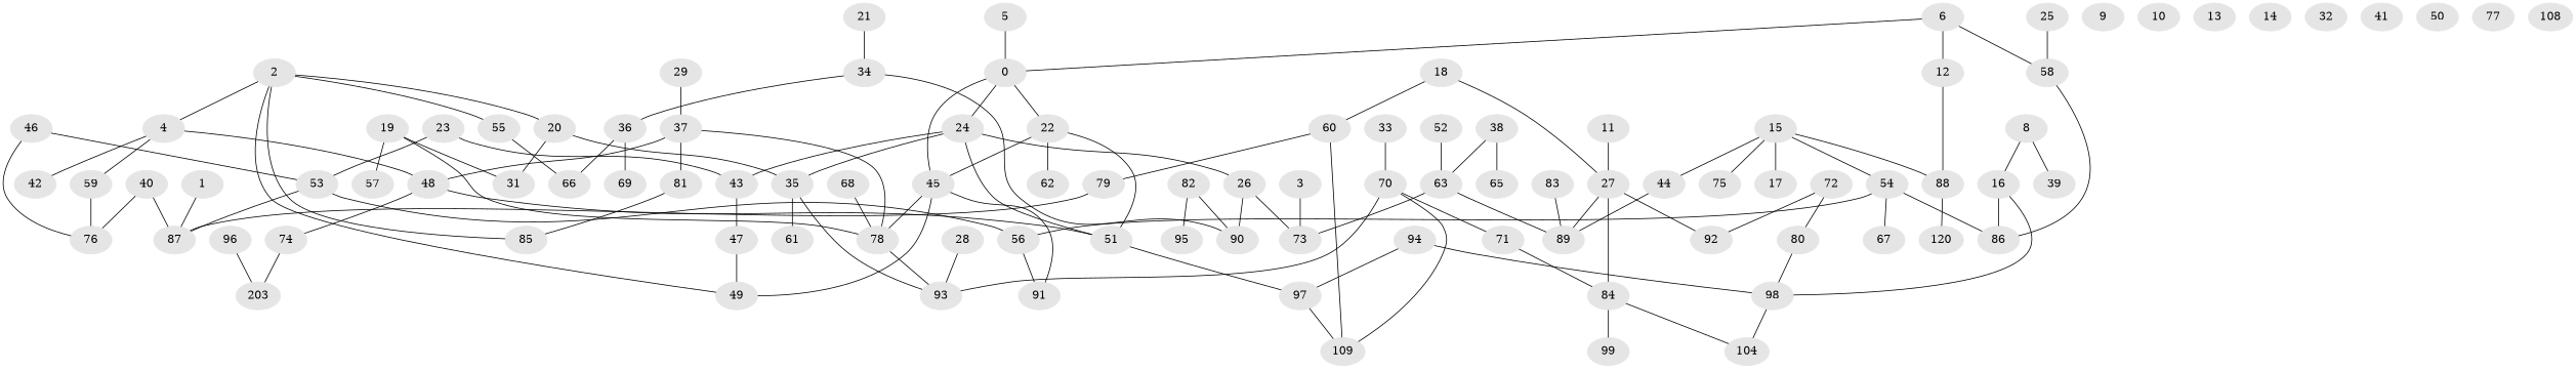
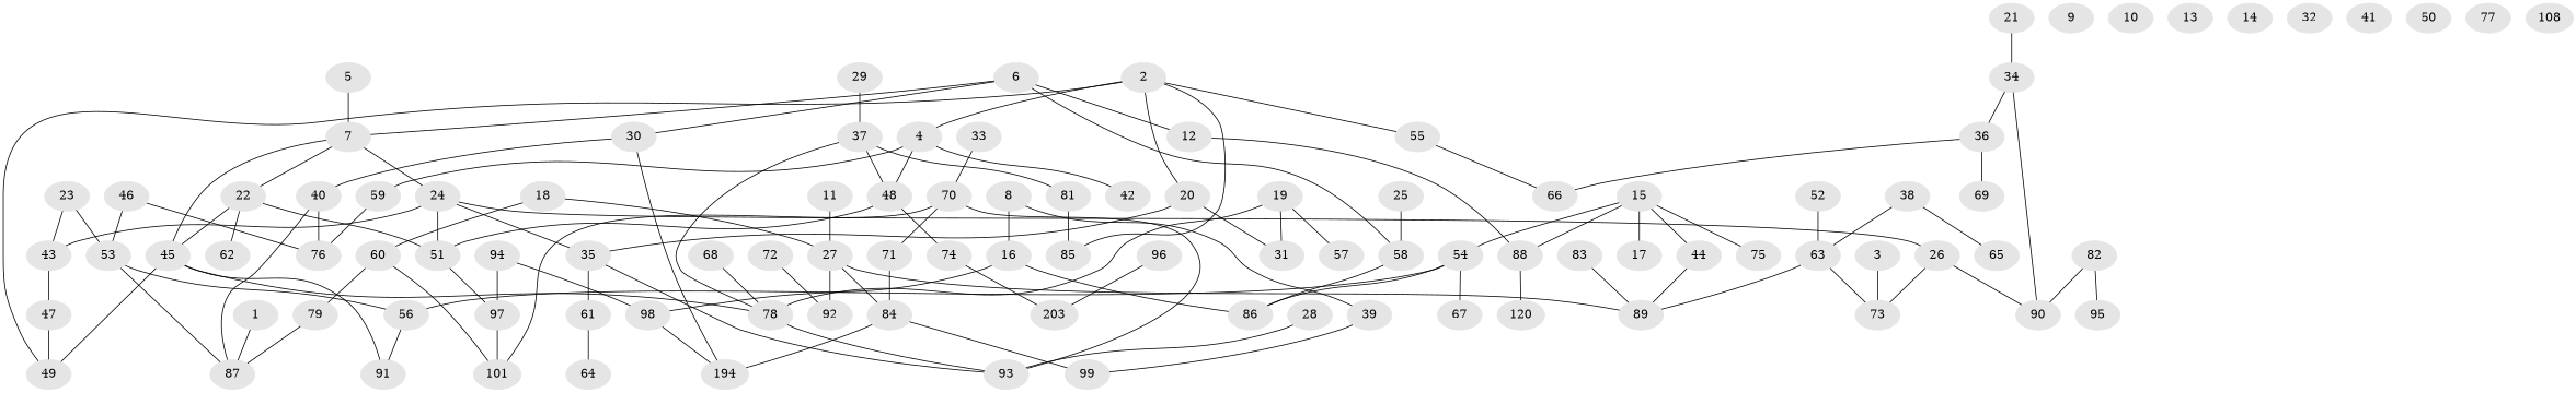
  graph {
    node [color=gray90 style=filled]
    1
    87
    2
    4
    20
    49
    55
    85
    42
    48
    59
    31
    35
    66
    3
    73
    51
    74
    76
    5
-   7 [label=0]
+   7
    22
    24
    45
    94
    98
    97
    6
    12
+   30
    58
    88
    40
-   104
+   104 [label=194]
    86
    62
    43
    26
    78
    91
    8
    16
    39
    99
    9
    10
    11
    27
    84
    89
    92
    n52 [label=120]
    13
    14
    15
    17
    44
    54
    75
    56
    67
    18
    60
    79
-   101 [label=109]
+   101
    70
    93
    71
    19
    57
    61
    21
    34
    90
    36
    23
    53
    47
    25
    28
    29
    37
    81
    32
    33
    69
+   64
    38
    63
    65
    41
    46
    n93 [label=203]
    50
    52
    68
    72
-   80
    77
    82
    95
    83
    96
    n104 [label=108]
    1 -- 87
    2 -- 4
    2 -- 20
    2 -- 49
    2 -- 55
    2 -- 85
    4 -- 42
    4 -- 48
    4 -- 59
    20 -- 31
    20 -- 35
    55 -- 66
    48 -- 51
    48 -- 74
    59 -- 76
    35 -- 93
    35 -- 61
    3 -- 73
    51 -- 97
    74 -- n93
    5 -- 7
    7 -- 22
    7 -- 24
    7 -- 45
    22 -- 51
    22 -- 45
    22 -- 62
    24 -- 35
    24 -- 51
    24 -- 43
    24 -- 26
    45 -- 49
    45 -- 78
    45 -- 91
    94 -- 98
    94 -- 97
    98 -- 104
    97 -- 101
    6 -- 7
    6 -- 12
+   6 -- 30
    6 -- 58
    12 -- 88
+   30 -- 40
+   30 -- 104
    58 -- 86
    88 -- n52
    40 -- 87
    40 -- 76
    43 -- 47
    26 -- 73
    26 -- 90
    78 -- 93
    8 -- 16
    8 -- 39
    16 -- 98
    16 -- 86
+   39 -- 99
    11 -- 27
    27 -- 84
    27 -- 89
    27 -- 92
    84 -- 104
    84 -- 99
    15 -- 88
    15 -- 17
    15 -- 44
    15 -- 54
    15 -- 75
    44 -- 89
    54 -- 86
    54 -- 56
    54 -- 67
    56 -- 91
    18 -- 27
    18 -- 60
    60 -- 79
    60 -- 101
    79 -- 87
    70 -- 101
    70 -- 93
    70 -- 71
    71 -- 84
    19 -- 31
    19 -- 78
    19 -- 57
+   61 -- 64
    21 -- 34
    34 -- 90
    34 -- 36
    36 -- 66
    36 -- 69
    23 -- 43
    23 -- 53
    53 -- 87
    53 -- 56
    47 -- 49
    25 -- 58
    28 -- 93
    29 -- 37
    37 -- 48
    37 -- 78
    37 -- 81
    81 -- 85
    33 -- 70
    38 -- 63
    38 -- 65
    63 -- 73
    63 -- 89
    46 -- 76
    46 -- 53
    52 -- 63
    68 -- 78
    72 -- 92
-   72 -- 80
-   80 -- 98
    82 -- 90
    82 -- 95
    83 -- 89
    96 -- n93
  }
